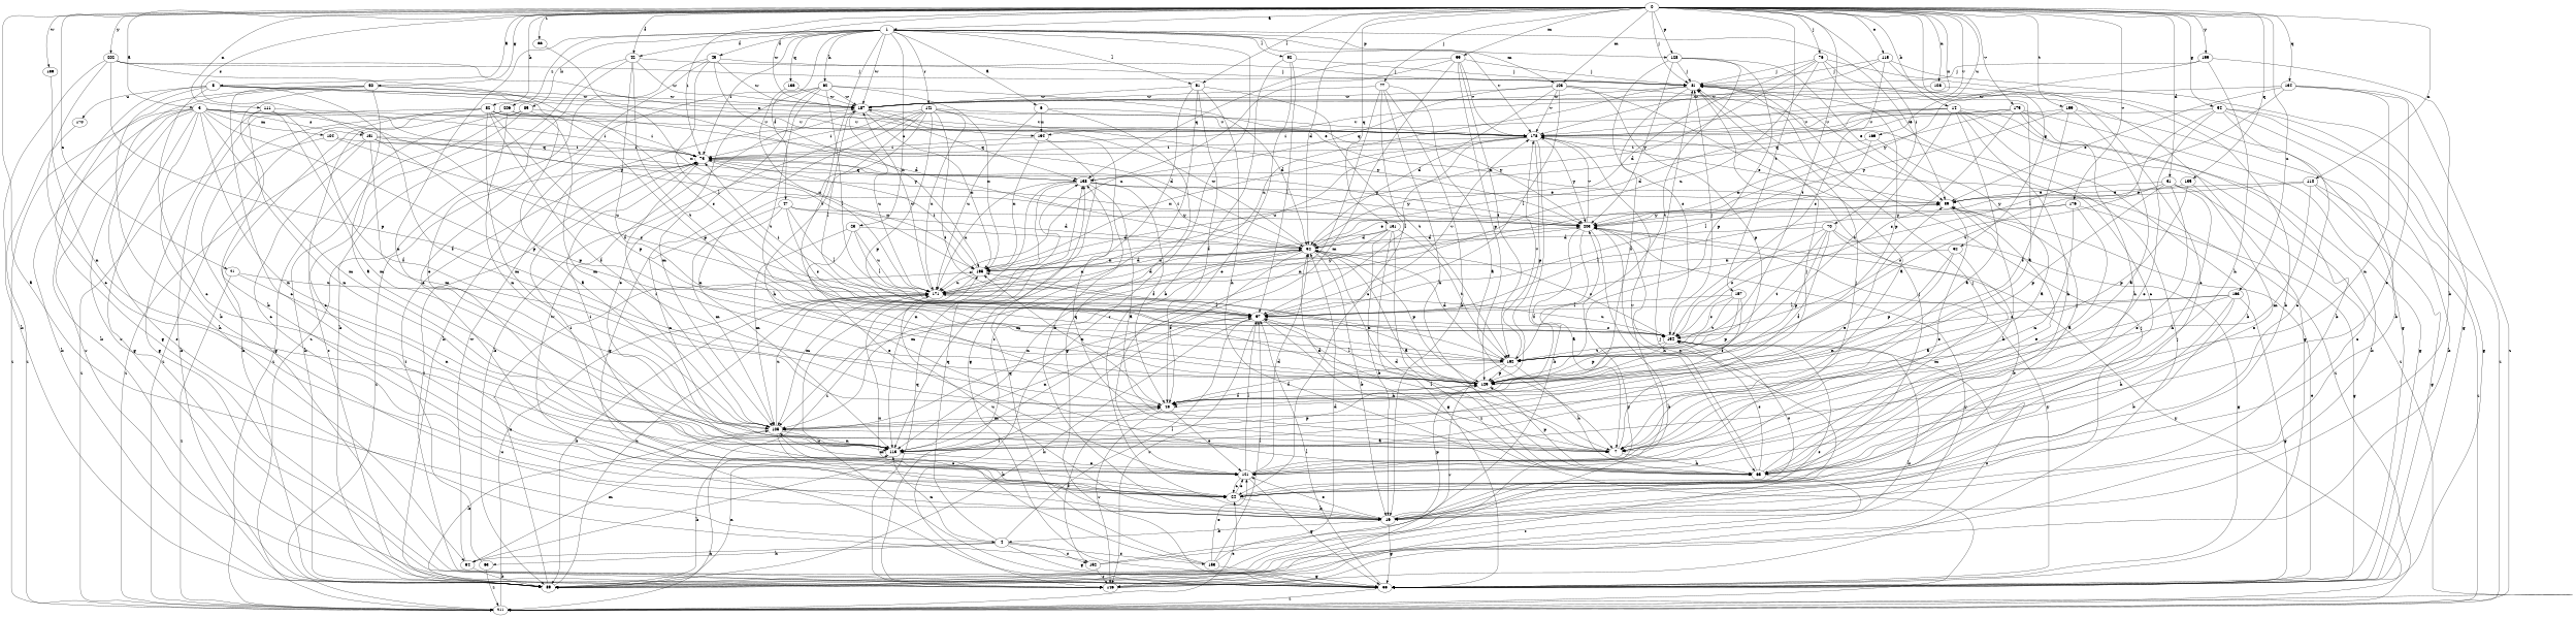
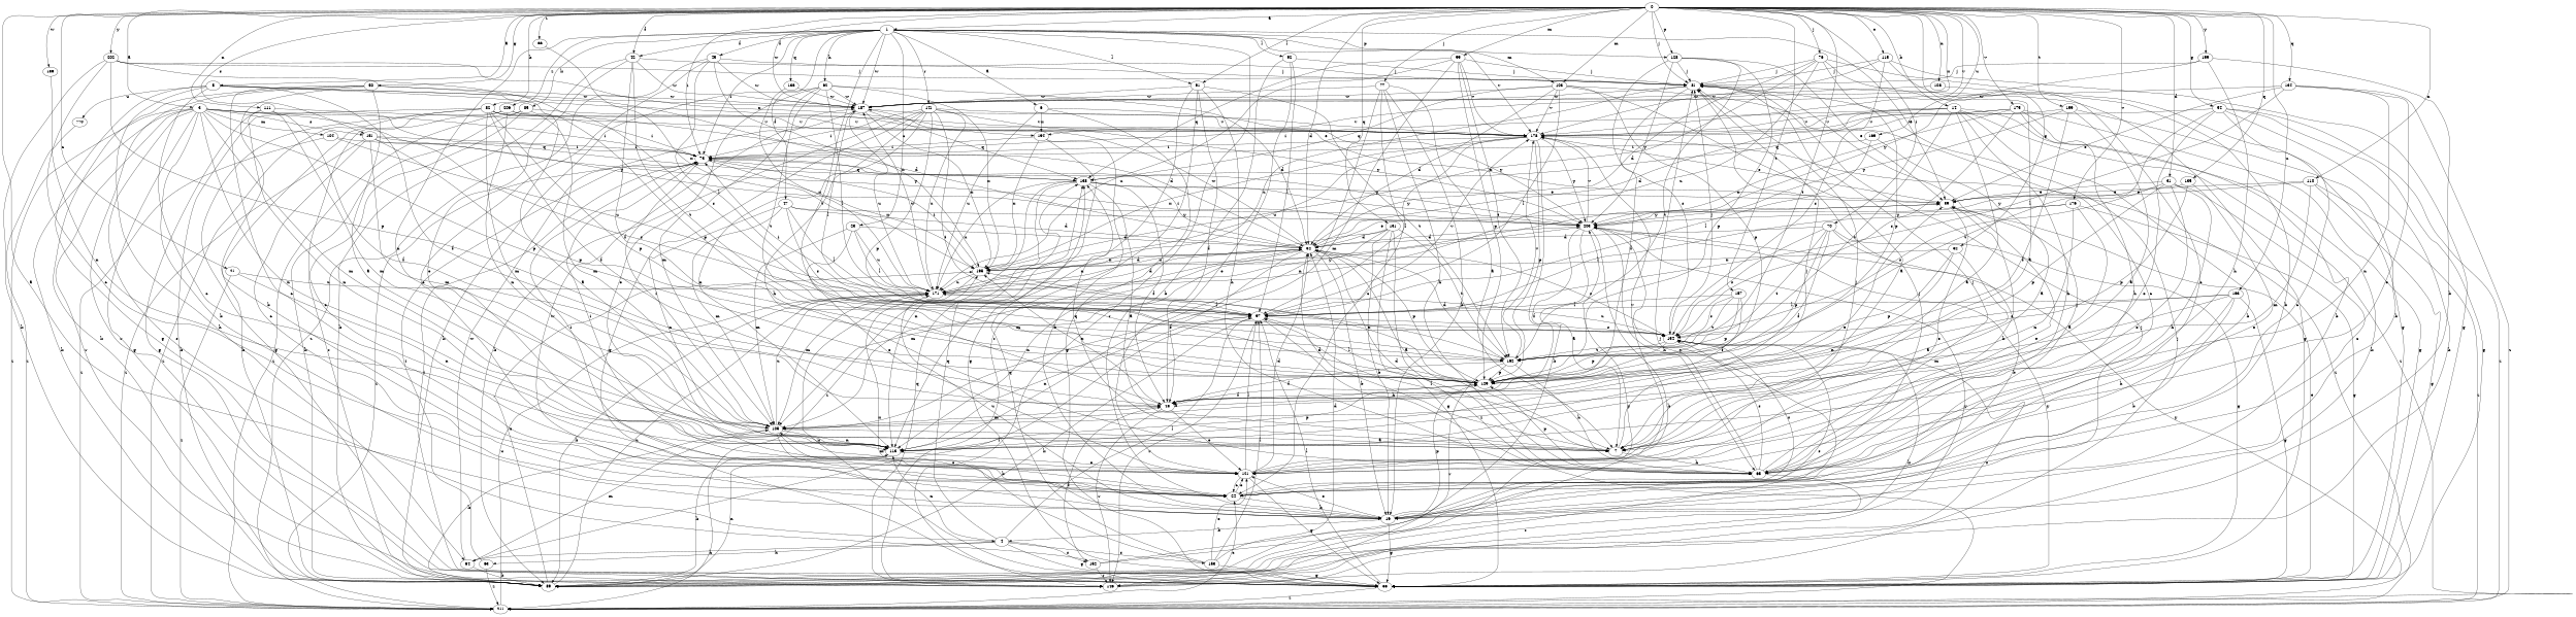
  strict digraph {
    fontname="DejaVu Serif"
    node [fontname="DejaVu Serif"]
    edge [fontname="DejaVu Serif"]
    0
    1
    3
    4
    5
    14
    21
    31
    32
    42
    50
    52
    54
    66
    70
    73
    76
    77
    81
    82
    91
    99
    103
    108
    110
    111
    115
    128
    131
    134
    135
    151
    157
    159
    162
    163
    169
    175
    176
    178
    186
    187
    194
    199
    202
    6
    23
    39
    45
    47
    62
    85
    92
    113
    136
    141
    146
    206
    16
    56
    89
    104
    105
    129
    138
    152
    203
    211
    63
    64
    97
    153
    24
    48
-   170
+   170 [label=770]
    7
    65
    171
    121
    154
    195
    0 -> 1 [label=a]
    0 -> 3 [label=a]
    0 -> 4 [label=a]
    0 -> 5 [label=a]
    0 -> 14 [label=b]
    0 -> 21 [label=c]
    0 -> 31 [label=d]
    0 -> 32 [label=d]
    0 -> 42 [label=f]
    0 -> 50 [label=g]
    0 -> 52 [label=g]
    0 -> 54 [label=g]
    0 -> 66 [label=i]
    0 -> 70 [label=i]
    0 -> 73 [label=i]
    0 -> 76 [label=j]
    0 -> 77 [label=j]
    0 -> 81 [label=j]
    0 -> 82 [label=k]
    0 -> 91 [label=l]
    0 -> 99 [label=m]
    0 -> 103 [label=m]
    0 -> 108 [label=n]
    0 -> 110 [label=n]
    0 -> 111 [label=n]
    0 -> 115 [label=o]
    0 -> 128 [label=p]
    0 -> 131 [label=q]
    0 -> 134 [label=q]
    0 -> 135 [label=q]
    0 -> 151 [label=s]
    0 -> 157 [label=t]
    0 -> 159 [label=t]
    0 -> 162 [label=t]
    0 -> 163 [label=u]
    0 -> 169 [label=u]
    0 -> 175 [label=v]
    0 -> 176 [label=v]
    0 -> 178 [label=v]
    0 -> 186 [label=w]
    0 -> 187 [label=w]
    0 -> 194 [label=x]
    0 -> 199 [label=y]
    0 -> 202 [label=y]
    1 -> 42 [label=f]
    1 -> 73 [label=i]
    1 -> 91 [label=l]
    1 -> 103 [label=m]
    1 -> 128 [label=p]
    1 -> 162 [label=t]
    1 -> 178 [label=v]
    1 -> 187 [label=w]
    1 -> 6 [label=a]
    1 -> 23 [label=c]
    1 -> 39 [label=e]
    1 -> 45 [label=f]
    1 -> 47 [label=f]
    1 -> 62 [label=h]
    1 -> 85 [label=k]
    1 -> 92 [label=l]
    1 -> 113 [label=n]
    1 -> 136 [label=q]
    1 -> 141 [label=r]
    1 -> 146 [label=r]
    1 -> 206 [label=z]
    3 -> 73 [label=i]
    3 -> 151 [label=s]
    3 -> 113 [label=n]
    3 -> 146 [label=r]
    3 -> 16 [label=b]
    3 -> 56 [label=g]
    3 -> 89 [label=k]
    3 -> 104 [label=m]
    3 -> 105 [label=m]
    3 -> 129 [label=p]
    3 -> 138 [label=q]
    3 -> 152 [label=s]
    3 -> 203 [label=y]
    3 -> 211 [label=z]
    4 -> 113 [label=n]
    4 -> 56 [label=g]
    4 -> 138 [label=q]
    4 -> 152 [label=s]
    4 -> 63 [label=h]
    4 -> 64 [label=h]
    4 -> 97 [label=l]
    4 -> 153 [label=s]
    5 -> 187 [label=w]
    5 -> 194 [label=x]
    5 -> 56 [label=g]
    5 -> 129 [label=p]
    5 -> 64 [label=h]
    5 -> 24 [label=c]
    5 -> 48 [label=f]
    5 -> 170 [label=u]
    14 -> 32 [label=d]
    14 -> 73 [label=i]
    14 -> 162 [label=t]
    14 -> 178 [label=v]
    14 -> 16 [label=b]
    14 -> 89 [label=k]
    14 -> 211 [label=z]
    14 -> 7 [label=a]
    14 -> 65 [label=h]
    21 -> 113 [label=n]
    21 -> 211 [label=z]
    21 -> 171 [label=u]
    31 -> 39 [label=e]
    31 -> 129 [label=p]
    31 -> 24 [label=c]
    31 -> 65 [label=h]
    31 -> 121 [label=o]
    31 -> 154 [label=s]
    32 -> 73 [label=i]
    32 -> 187 [label=w]
    32 -> 39 [label=e]
    32 -> 113 [label=n]
    32 -> 16 [label=b]
    32 -> 105 [label=m]
    32 -> 129 [label=p]
    32 -> 48 [label=f]
    32 -> 7 [label=a]
    32 -> 154 [label=s]
    32 -> 195 [label=x]
    42 -> 81 [label=j]
    42 -> 162 [label=t]
    42 -> 187 [label=w]
    42 -> 89 [label=k]
    42 -> 48 [label=f]
    42 -> 121 [label=o]
    50 -> 32 [label=d]
    50 -> 187 [label=w]
    50 -> 146 [label=r]
    50 -> 16 [label=b]
    50 -> 89 [label=k]
    50 -> 24 [label=c]
    50 -> 7 [label=a]
    52 -> 113 [label=n]
    52 -> 129 [label=p]
    52 -> 7 [label=a]
    52 -> 195 [label=x]
    54 -> 162 [label=t]
    54 -> 178 [label=v]
    54 -> 56 [label=g]
    54 -> 89 [label=k]
    54 -> 211 [label=z]
    54 -> 24 [label=c]
    54 -> 121 [label=o]
    66 -> 195 [label=x]
    70 -> 32 [label=d]
    70 -> 162 [label=t]
    70 -> 16 [label=b]
    70 -> 56 [label=g]
    70 -> 129 [label=p]
    70 -> 48 [label=f]
    70 -> 154 [label=s]
    73 -> 138 [label=q]
    73 -> 203 [label=y]
    73 -> 211 [label=z]
    73 -> 195 [label=x]
    76 -> 32 [label=d]
    76 -> 81 [label=j]
    76 -> 56 [label=g]
    76 -> 129 [label=p]
    76 -> 7 [label=a]
    76 -> 171 [label=u]
    76 -> 195 [label=x]
    77 -> 187 [label=w]
    77 -> 113 [label=n]
    77 -> 16 [label=b]
    77 -> 24 [label=c]
    77 -> 7 [label=a]
    77 -> 65 [label=h]
    81 -> 187 [label=w]
    81 -> 56 [label=g]
    81 -> 48 [label=f]
    81 -> 171 [label=u]
    82 -> 32 [label=d]
    82 -> 73 [label=i]
    82 -> 178 [label=v]
    82 -> 56 [label=g]
    82 -> 89 [label=k]
    82 -> 105 [label=m]
    82 -> 129 [label=p]
    82 -> 211 [label=z]
    82 -> 48 [label=f]
    91 -> 162 [label=t]
    91 -> 187 [label=w]
    91 -> 113 [label=n]
    91 -> 146 [label=r]
    91 -> 48 [label=f]
    91 -> 65 [label=h]
    99 -> 81 [label=j]
    99 -> 162 [label=t]
    99 -> 178 [label=v]
    99 -> 105 [label=m]
    99 -> 129 [label=p]
    99 -> 138 [label=q]
    99 -> 171 [label=u]
    103 -> 32 [label=d]
    103 -> 178 [label=v]
    103 -> 187 [label=w]
    103 -> 129 [label=p]
    103 -> 138 [label=q]
    103 -> 97 [label=l]
    103 -> 24 [label=c]
    103 -> 7 [label=a]
    108 -> 187 [label=w]
    108 -> 16 [label=b]
    110 -> 39 [label=e]
    110 -> 56 [label=g]
    110 -> 105 [label=m]
    110 -> 203 [label=y]
    110 -> 211 [label=z]
    111 -> 178 [label=v]
    111 -> 113 [label=n]
    111 -> 56 [label=g]
    111 -> 105 [label=m]
    111 -> 48 [label=f]
    115 -> 81 [label=j]
    115 -> 178 [label=v]
    115 -> 56 [label=g]
    115 -> 24 [label=c]
    115 -> 154 [label=s]
    128 -> 81 [label=j]
    128 -> 162 [label=t]
    128 -> 39 [label=e]
    128 -> 129 [label=p]
    128 -> 203 [label=y]
    128 -> 154 [label=s]
    131 -> 32 [label=d]
    131 -> 162 [label=t]
    131 -> 16 [label=b]
    131 -> 56 [label=g]
    131 -> 105 [label=m]
    131 -> 211 [label=z]
    131 -> 171 [label=u]
    134 -> 187 [label=w]
    134 -> 39 [label=e]
    134 -> 113 [label=n]
    134 -> 211 [label=z]
    134 -> 97 [label=l]
    134 -> 121 [label=o]
    135 -> 39 [label=e]
    135 -> 129 [label=p]
    135 -> 121 [label=o]
    151 -> 73 [label=i]
    151 -> 105 [label=m]
    151 -> 129 [label=p]
    151 -> 203 [label=y]
    151 -> 211 [label=z]
    151 -> 24 [label=c]
    151 -> 154 [label=s]
    157 -> 162 [label=t]
    157 -> 129 [label=p]
    157 -> 97 [label=l]
    157 -> 48 [label=f]
    157 -> 154 [label=s]
    159 -> 178 [label=v]
    159 -> 16 [label=b]
    159 -> 203 [label=y]
    159 -> 48 [label=f]
    159 -> 7 [label=a]
    162 -> 32 [label=d]
    162 -> 178 [label=v]
    162 -> 146 [label=r]
    162 -> 129 [label=p]
    162 -> 48 [label=f]
    162 -> 65 [label=h]
    163 -> 16 [label=b]
    163 -> 56 [label=g]
    163 -> 105 [label=m]
    163 -> 97 [label=l]
    163 -> 65 [label=h]
    163 -> 154 [label=s]
    169 -> 73 [label=i]
    169 -> 97 [label=l]
    169 -> 7 [label=a]
    175 -> 178 [label=v]
    175 -> 16 [label=b]
    175 -> 56 [label=g]
    175 -> 138 [label=q]
    175 -> 65 [label=h]
    175 -> 154 [label=s]
    175 -> 195 [label=x]
    176 -> 113 [label=n]
    176 -> 56 [label=g]
    176 -> 203 [label=y]
    176 -> 97 [label=l]
    176 -> 7 [label=a]
    178 -> 73 [label=i]
    178 -> 39 [label=e]
    178 -> 89 [label=k]
    178 -> 129 [label=p]
    178 -> 203 [label=y]
    178 -> 211 [label=z]
    178 -> 97 [label=l]
    178 -> 171 [label=u]
    178 -> 195 [label=x]
    186 -> 113 [label=n]
    187 -> 178 [label=v]
    187 -> 138 [label=q]
    187 -> 97 [label=l]
    187 -> 171 [label=u]
    187 -> 195 [label=x]
    194 -> 73 [label=i]
    194 -> 16 [label=b]
    194 -> 56 [label=g]
    194 -> 195 [label=x]
    199 -> 81 [label=j]
    199 -> 16 [label=b]
    199 -> 203 [label=y]
    199 -> 65 [label=h]
    202 -> 81 [label=j]
    202 -> 39 [label=e]
    202 -> 89 [label=k]
    202 -> 129 [label=p]
    202 -> 24 [label=c]
    202 -> 154 [label=s]
    6 -> 194 [label=x]
    6 -> 56 [label=g]
    6 -> 203 [label=y]
    6 -> 171 [label=u]
    23 -> 32 [label=d]
    23 -> 105 [label=m]
    23 -> 97 [label=l]
    23 -> 171 [label=u]
    23 -> 121 [label=o]
    39 -> 203 [label=y]
    39 -> 65 [label=h]
    39 -> 121 [label=o]
    45 -> 81 [label=j]
    45 -> 187 [label=w]
    45 -> 211 [label=z]
    45 -> 97 [label=l]
    45 -> 24 [label=c]
    45 -> 195 [label=x]
    47 -> 32 [label=d]
    47 -> 113 [label=n]
    47 -> 105 [label=m]
    47 -> 203 [label=y]
    47 -> 97 [label=l]
    47 -> 154 [label=s]
    62 -> 32 [label=d]
    62 -> 162 [label=t]
    62 -> 187 [label=w]
    62 -> 89 [label=k]
    62 -> 105 [label=m]
    62 -> 97 [label=l]
    62 -> 121 [label=o]
    62 -> 195 [label=x]
    85 -> 178 [label=v]
    85 -> 89 [label=k]
    85 -> 211 [label=z]
    85 -> 24 [label=c]
    85 -> 7 [label=a]
    92 -> 81 [label=j]
    92 -> 16 [label=b]
    92 -> 97 [label=l]
    92 -> 121 [label=o]
    113 -> 39 [label=e]
    113 -> 89 [label=k]
    113 -> 129 [label=p]
    113 -> 121 [label=o]
    136 -> 187 [label=w]
    136 -> 171 [label=u]
    141 -> 73 [label=i]
    141 -> 162 [label=t]
    141 -> 178 [label=v]
    141 -> 113 [label=n]
    141 -> 56 [label=g]
    141 -> 89 [label=k]
    141 -> 129 [label=p]
    141 -> 203 [label=y]
    141 -> 65 [label=h]
    141 -> 171 [label=u]
    146 -> 81 [label=j]
    146 -> 138 [label=q]
    146 -> 203 [label=y]
    146 -> 154 [label=s]
    206 -> 178 [label=v]
    206 -> 113 [label=n]
    206 -> 146 [label=r]
    206 -> 89 [label=k]
    206 -> 105 [label=m]
    16 -> 4 [label=b]
    16 -> 81 [label=j]
    16 -> 187 [label=w]
    16 -> 56 [label=g]
    16 -> 129 [label=p]
    16 -> 171 [label=u]
    16 -> 121 [label=o]
    56 -> 73 [label=i]
    56 -> 39 [label=e]
    56 -> 203 [label=y]
    56 -> 211 [label=z]
    56 -> 97 [label=l]
    56 -> 171 [label=u]
    89 -> 81 [label=j]
    89 -> 113 [label=n]
    89 -> 203 [label=y]
    89 -> 171 [label=u]
    89 -> 195 [label=x]
    104 -> 73 [label=i]
    104 -> 211 [label=z]
    104 -> 171 [label=u]
    105 -> 73 [label=i]
    105 -> 113 [label=n]
    105 -> 16 [label=b]
    105 -> 89 [label=k]
    105 -> 24 [label=c]
    105 -> 7 [label=a]
    105 -> 171 [label=u]
    129 -> 97 [label=l]
    129 -> 48 [label=f]
    129 -> 195 [label=x]
    138 -> 39 [label=e]
    138 -> 113 [label=n]
    138 -> 203 [label=y]
    138 -> 211 [label=z]
    138 -> 48 [label=f]
    138 -> 7 [label=a]
    138 -> 171 [label=u]
    152 -> 81 [label=j]
    152 -> 146 [label=r]
    152 -> 48 [label=f]
    152 -> 154 [label=s]
    203 -> 32 [label=d]
    203 -> 178 [label=v]
    203 -> 89 [label=k]
    203 -> 48 [label=f]
    203 -> 7 [label=a]
    203 -> 65 [label=h]
    211 -> 203 [label=y]
    211 -> 24 [label=c]
    211 -> 171 [label=u]
    63 -> 73 [label=i]
    63 -> 211 [label=z]
    64 -> 187 [label=w]
    64 -> 89 [label=k]
    64 -> 105 [label=m]
    64 -> 97 [label=l]
    97 -> 73 [label=i]
    97 -> 178 [label=v]
    97 -> 113 [label=n]
    97 -> 146 [label=r]
    97 -> 89 [label=k]
    97 -> 65 [label=h]
    97 -> 154 [label=s]
    153 -> 32 [label=d]
    153 -> 56 [label=g]
    153 -> 138 [label=q]
    153 -> 97 [label=l]
    153 -> 121 [label=o]
    153 -> 195 [label=x]
    24 -> 73 [label=i]
    24 -> 81 [label=j]
    24 -> 16 [label=b]
    24 -> 121 [label=o]
    24 -> 154 [label=s]
    48 -> 146 [label=r]
    48 -> 105 [label=m]
    48 -> 121 [label=o]
    48 -> 195 [label=x]
    170 -> 211 [label=z]
    7 -> 32 [label=d]
    7 -> 81 [label=j]
    7 -> 138 [label=q]
    7 -> 97 [label=l]
    7 -> 65 [label=h]
    65 -> 32 [label=d]
    65 -> 81 [label=j]
    65 -> 39 [label=e]
    65 -> 146 [label=r]
    65 -> 129 [label=p]
    65 -> 203 [label=y]
    65 -> 154 [label=s]
    171 -> 32 [label=d]
    171 -> 187 [label=w]
    171 -> 89 [label=k]
    171 -> 203 [label=y]
    171 -> 97 [label=l]
    121 -> 32 [label=d]
    121 -> 73 [label=i]
    121 -> 81 [label=j]
    121 -> 178 [label=v]
    121 -> 56 [label=g]
    121 -> 105 [label=m]
    121 -> 97 [label=l]
    121 -> 24 [label=c]
    154 -> 81 [label=j]
    154 -> 162 [label=t]
    154 -> 89 [label=k]
    154 -> 129 [label=p]
    154 -> 171 [label=u]
    195 -> 32 [label=d]
    195 -> 73 [label=i]
    195 -> 105 [label=m]
    195 -> 171 [label=u]
  }
